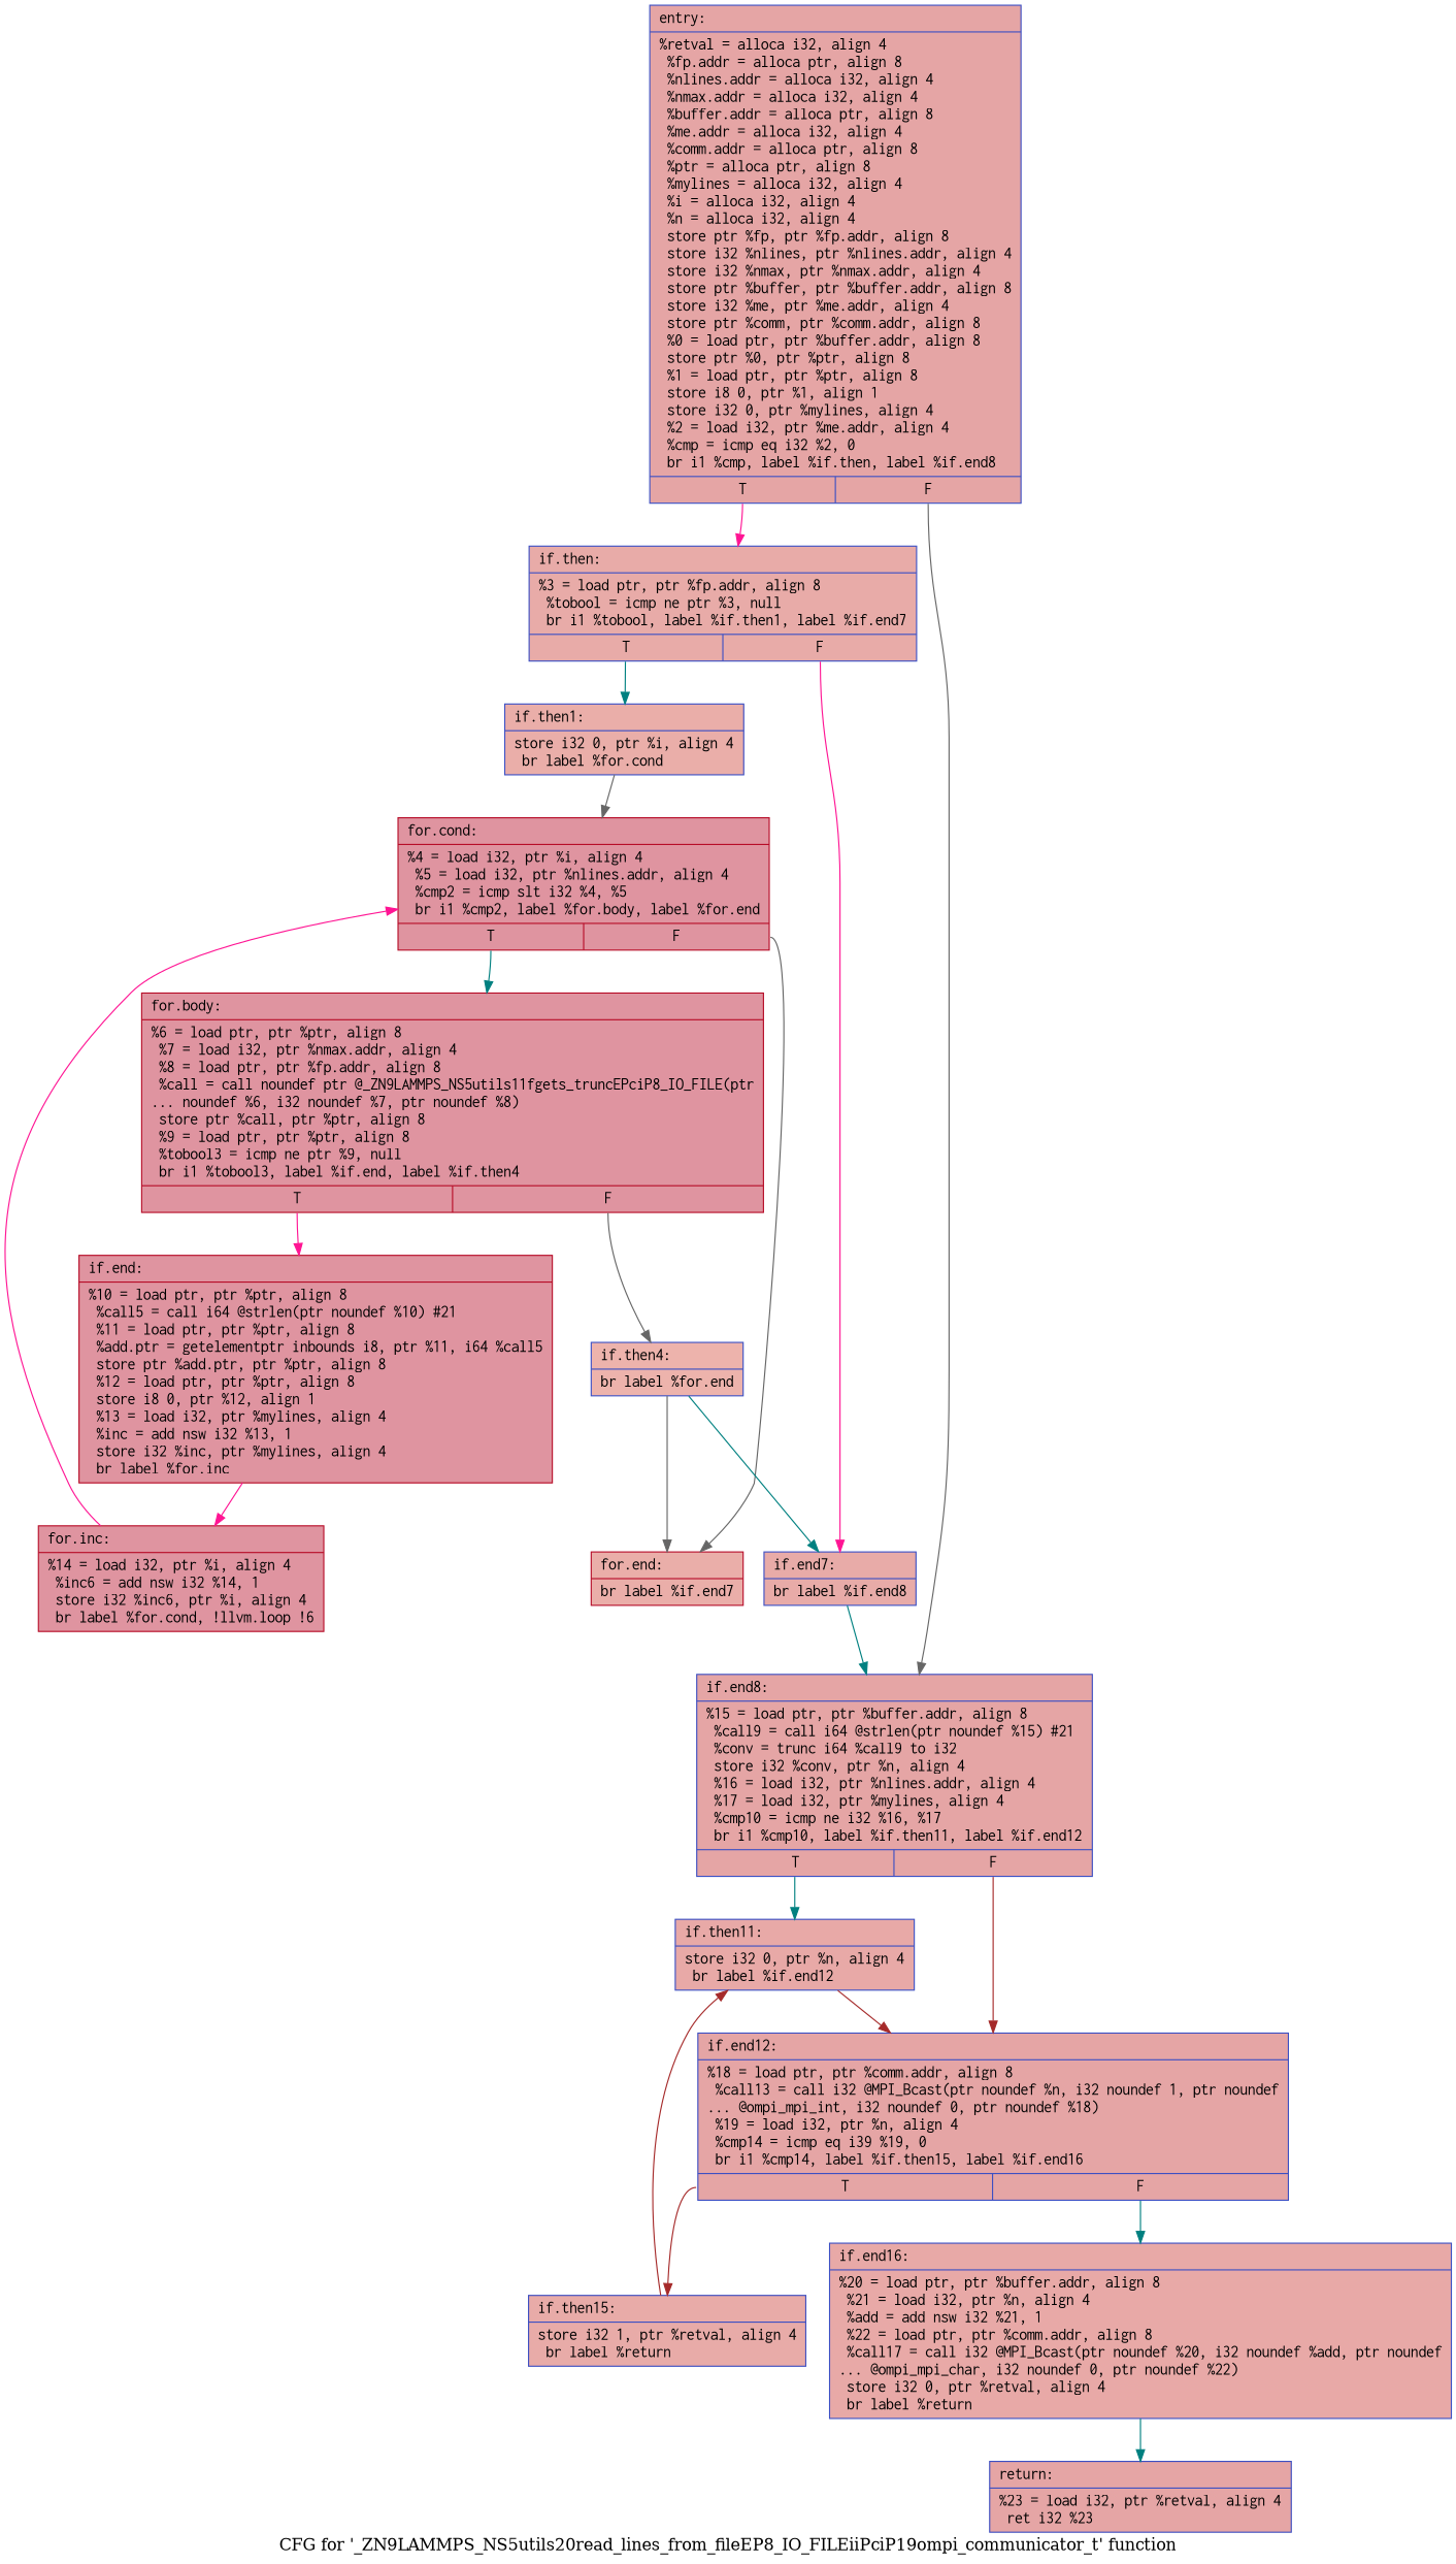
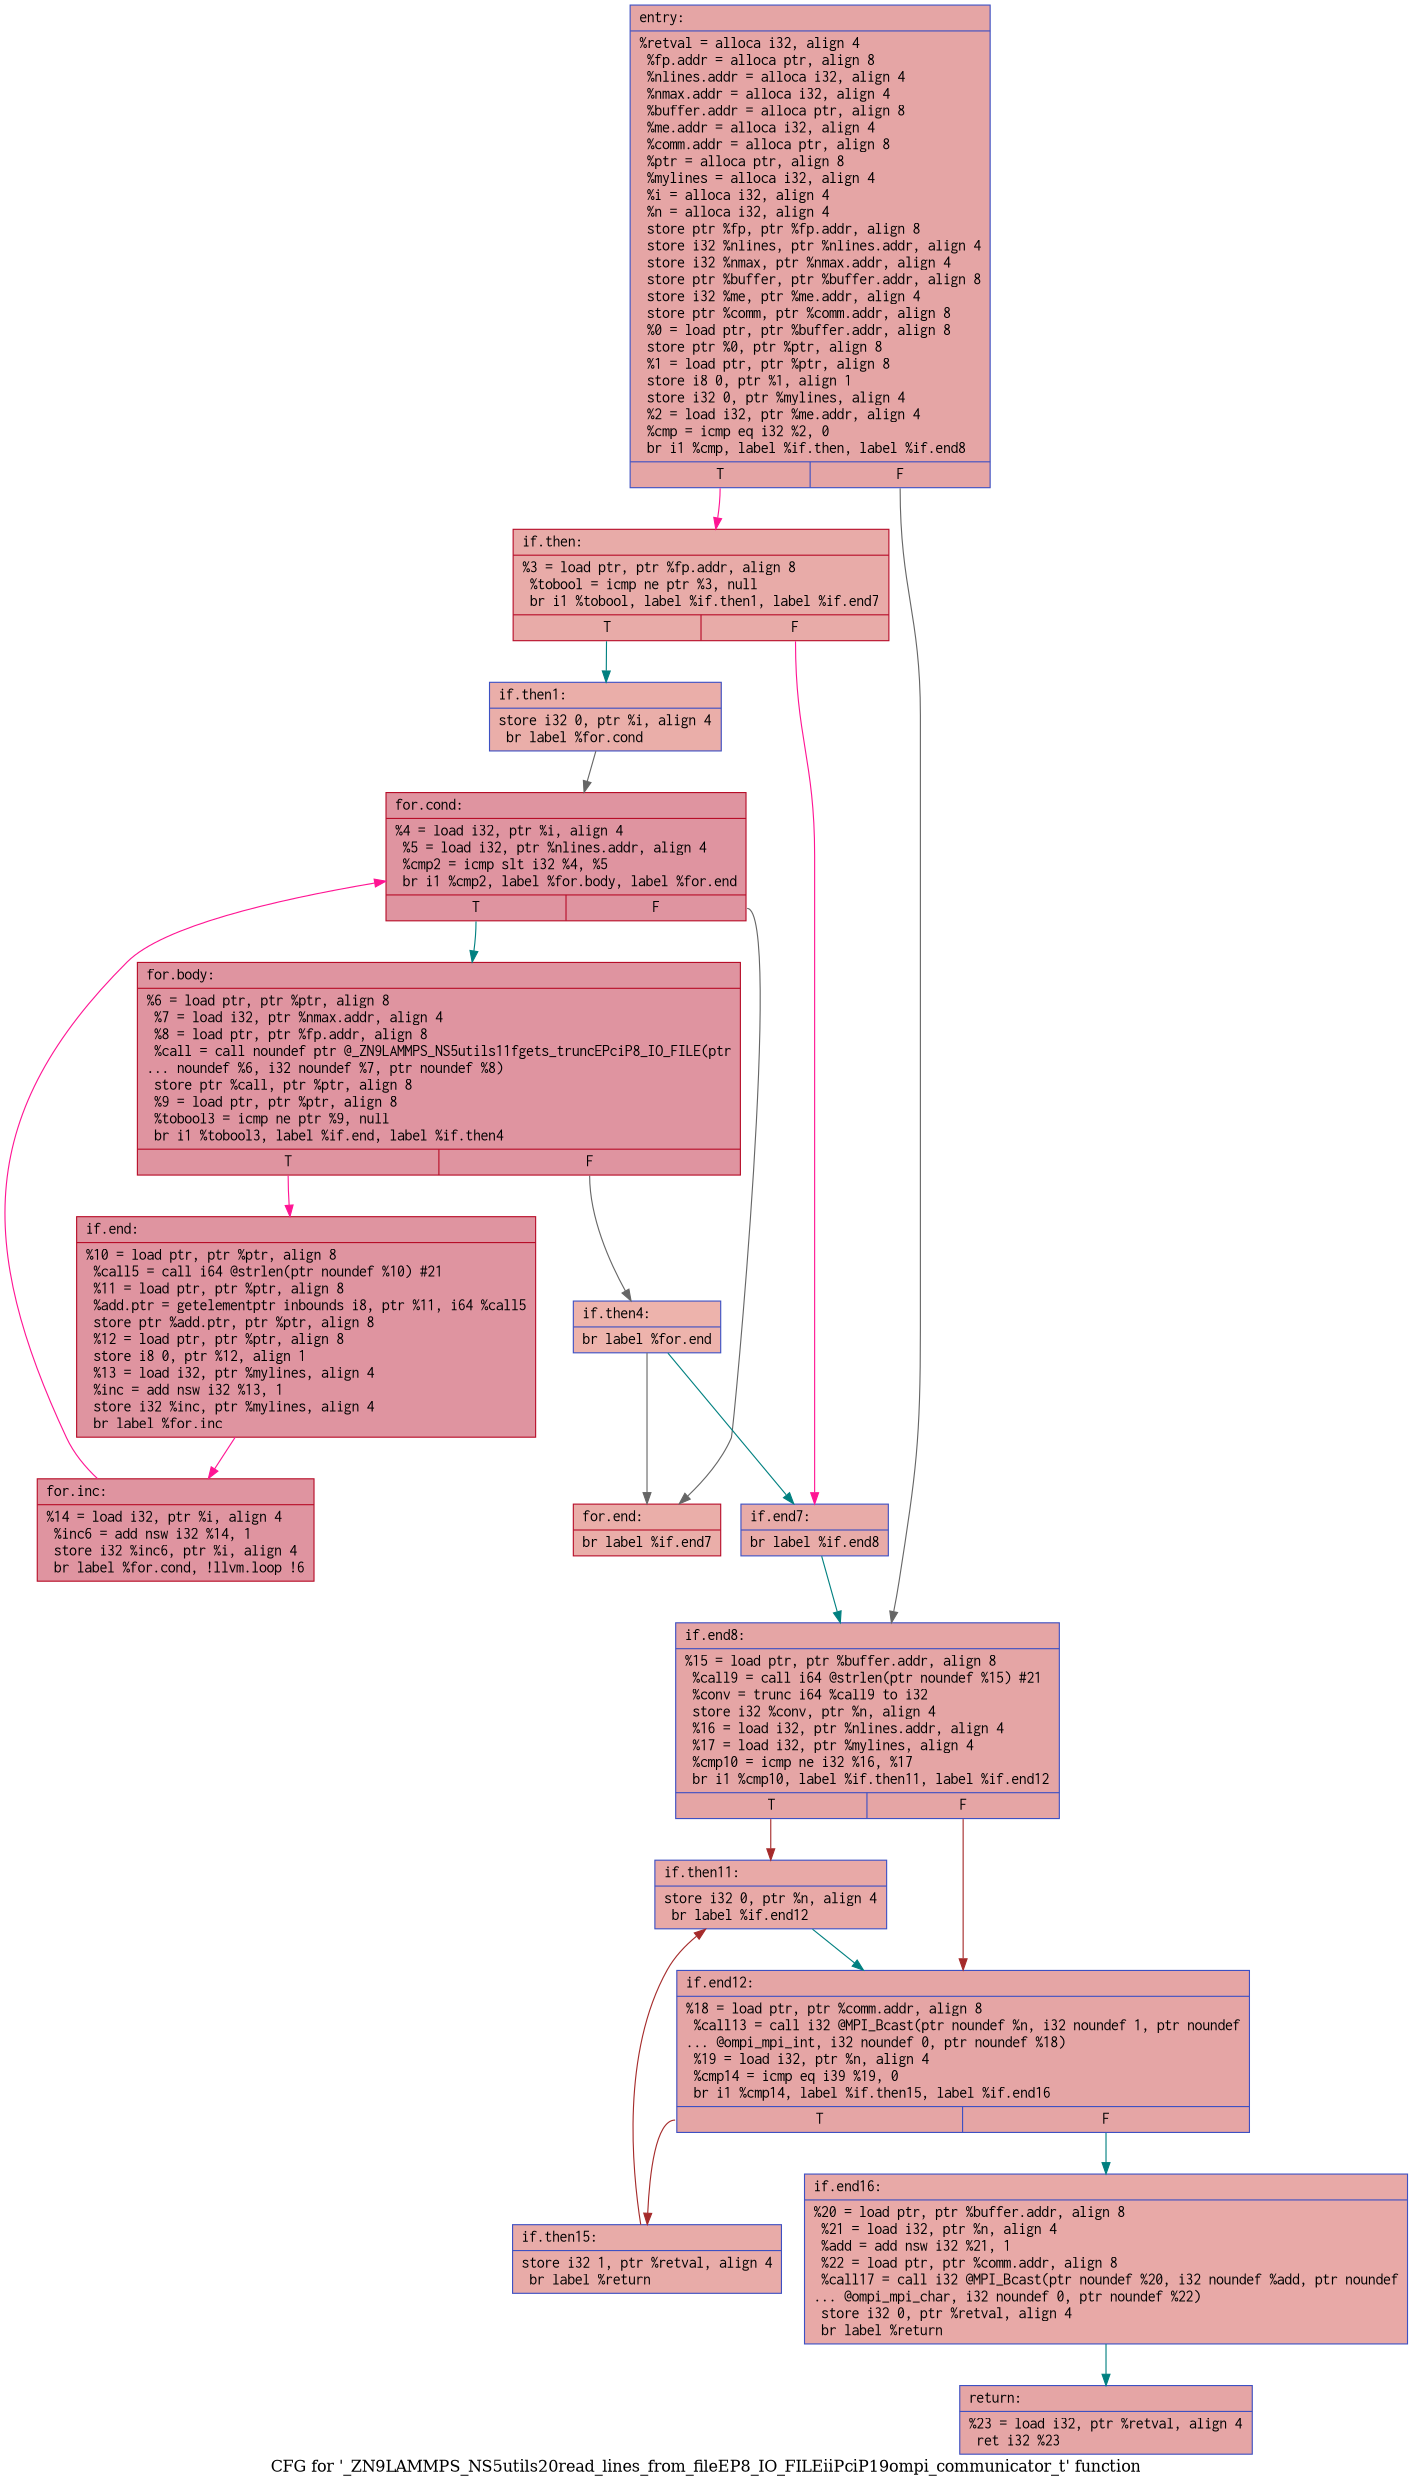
  digraph {
    label="CFG for '_ZN9LAMMPS_NS5utils20read_lines_from_fileEP8_IO_FILEiiPciP19ompi_communicator_t' function"
    node [color="#3d50c3ff" fillcolor="#c5333470" fontname=Courier shape=record style=filled]
    edge [color=teal]
    n1 [label="{entry:\l|  %retval = alloca i32, align 4\l  %fp.addr = alloca ptr, align 8\l  %nlines.addr = alloca i32, align 4\l  %nmax.addr = alloca i32, align 4\l  %buffer.addr = alloca ptr, align 8\l  %me.addr = alloca i32, align 4\l  %comm.addr = alloca ptr, align 8\l  %ptr = alloca ptr, align 8\l  %mylines = alloca i32, align 4\l  %i = alloca i32, align 4\l  %n = alloca i32, align 4\l  store ptr %fp, ptr %fp.addr, align 8\l  store i32 %nlines, ptr %nlines.addr, align 4\l  store i32 %nmax, ptr %nmax.addr, align 4\l  store ptr %buffer, ptr %buffer.addr, align 8\l  store i32 %me, ptr %me.addr, align 4\l  store ptr %comm, ptr %comm.addr, align 8\l  %0 = load ptr, ptr %buffer.addr, align 8\l  store ptr %0, ptr %ptr, align 8\l  %1 = load ptr, ptr %ptr, align 8\l  store i8 0, ptr %1, align 1\l  store i32 0, ptr %mylines, align 4\l  %2 = load i32, ptr %me.addr, align 4\l  %cmp = icmp eq i32 %2, 0\l  br i1 %cmp, label %if.then, label %if.end8\l|{<s0>T|<s1>F}}"]
-   n2 [fillcolor="#cc403a70" label="{if.then:\l|  %3 = load ptr, ptr %fp.addr, align 8\l  %tobool = icmp ne ptr %3, null\l  br i1 %tobool, label %if.then1, label %if.end7\l|{<s0>T|<s1>F}}"]
+   n2 [color="#b70d28ff" fillcolor="#cc403a70" label="{if.then:\l|  %3 = load ptr, ptr %fp.addr, align 8\l  %tobool = icmp ne ptr %3, null\l  br i1 %tobool, label %if.then1, label %if.end7\l|{<s0>T|<s1>F}}"]
    n3 [label="{if.end8:\l|  %15 = load ptr, ptr %buffer.addr, align 8\l  %call9 = call i64 @strlen(ptr noundef %15) #21\l  %conv = trunc i64 %call9 to i32\l  store i32 %conv, ptr %n, align 4\l  %16 = load i32, ptr %nlines.addr, align 4\l  %17 = load i32, ptr %mylines, align 4\l  %cmp10 = icmp ne i32 %16, %17\l  br i1 %cmp10, label %if.then11, label %if.end12\l|{<s0>T|<s1>F}}"]
    n4 [fillcolor="#d0473d70" label="{if.then1:\l|  store i32 0, ptr %i, align 4\l  br label %for.cond\l}"]
    n5 [fillcolor="#cc403a70" label="{if.end7:\l|  br label %if.end8\l}"]
    n6 [fillcolor="#ca3b3770" label="{if.then11:\l|  store i32 0, ptr %n, align 4\l  br label %if.end12\l}"]
    n7 [label="{if.end12:\l|  %18 = load ptr, ptr %comm.addr, align 8\l  %call13 = call i32 @MPI_Bcast(ptr noundef %n, i32 noundef 1, ptr noundef\l... @ompi_mpi_int, i32 noundef 0, ptr noundef %18)\l  %19 = load i32, ptr %n, align 4\l  %cmp14 = icmp eq i39 %19, 0\l  br i1 %cmp14, label %if.then15, label %if.end16\l|{<s0>T|<s1>F}}"]
    n8 [color="#b70d28ff" fillcolor="#b70d2870" label="{for.cond:\l|  %4 = load i32, ptr %i, align 4\l  %5 = load i32, ptr %nlines.addr, align 4\l  %cmp2 = icmp slt i32 %4, %5\l  br i1 %cmp2, label %for.body, label %for.end\l|{<s0>T|<s1>F}}"]
    n9 [fillcolor="#cc403a70" label="{if.then15:\l|  store i32 1, ptr %retval, align 4\l  br label %return\l}"]
    n10 [fillcolor="#ca3b3770" label="{if.end16:\l|  %20 = load ptr, ptr %buffer.addr, align 8\l  %21 = load i32, ptr %n, align 4\l  %add = add nsw i32 %21, 1\l  %22 = load ptr, ptr %comm.addr, align 8\l  %call17 = call i32 @MPI_Bcast(ptr noundef %20, i32 noundef %add, ptr noundef\l... @ompi_mpi_char, i32 noundef 0, ptr noundef %22)\l  store i32 0, ptr %retval, align 4\l  br label %return\l}"]
    n11 [color="#b70d28ff" fillcolor="#b70d2870" label="{for.body:\l|  %6 = load ptr, ptr %ptr, align 8\l  %7 = load i32, ptr %nmax.addr, align 4\l  %8 = load ptr, ptr %fp.addr, align 8\l  %call = call noundef ptr @_ZN9LAMMPS_NS5utils11fgets_truncEPciP8_IO_FILE(ptr\l... noundef %6, i32 noundef %7, ptr noundef %8)\l  store ptr %call, ptr %ptr, align 8\l  %9 = load ptr, ptr %ptr, align 8\l  %tobool3 = icmp ne ptr %9, null\l  br i1 %tobool3, label %if.end, label %if.then4\l|{<s0>T|<s1>F}}"]
    n12 [color="#b70d28ff" fillcolor="#d0473d70" label="{for.end:\l|  br label %if.end7\l}"]
    n13 [color="#b70d28ff" fillcolor="#b70d2870" label="{if.end:\l|  %10 = load ptr, ptr %ptr, align 8\l  %call5 = call i64 @strlen(ptr noundef %10) #21\l  %11 = load ptr, ptr %ptr, align 8\l  %add.ptr = getelementptr inbounds i8, ptr %11, i64 %call5\l  store ptr %add.ptr, ptr %ptr, align 8\l  %12 = load ptr, ptr %ptr, align 8\l  store i8 0, ptr %12, align 1\l  %13 = load i32, ptr %mylines, align 4\l  %inc = add nsw i32 %13, 1\l  store i32 %inc, ptr %mylines, align 4\l  br label %for.inc\l}"]
    n14 [fillcolor="#d6524470" label="{if.then4:\l|  br label %for.end\l}"]
    n15 [color="#b70d28ff" fillcolor="#b70d2870" label="{for.inc:\l|  %14 = load i32, ptr %i, align 4\l  %inc6 = add nsw i32 %14, 1\l  store i32 %inc6, ptr %i, align 4\l  br label %for.cond, !llvm.loop !6\l}"]
    n16 [label="{return:\l|  %23 = load i32, ptr %retval, align 4\l  ret i32 %23\l}"]
    n1 -> n2 [color=deeppink tailport=s0]
    n1 -> n3 [color=gray40 tailport=s1]
    n2 -> n4 [tailport=s0]
    n2 -> n5 [color=deeppink tailport=s1]
-   n3 -> n6 [tailport=s0]
+   n3 -> n6 [color=brown tailport=s0]
    n3 -> n7 [color=brown tailport=s1]
    n4 -> n8 [color=gray40]
    n5 -> n3
-   n6 -> n7 [color=brown]
+   n6 -> n7
    n7 -> n9 [color=brown tailport=s0]
    n7 -> n10 [tailport=s1]
    n8 -> n11 [tailport=s0]
    n8 -> n12 [color=gray40 tailport=s1]
    n9 -> n6 [color=brown]
    n10 -> n16
    n11 -> n13 [color=deeppink tailport=s0]
    n11 -> n14 [color=gray40 tailport=s1]
    n13 -> n15 [color=deeppink]
    n14 -> n5
    n14 -> n12 [color=gray40]
    n15 -> n8 [color=deeppink]
  }
